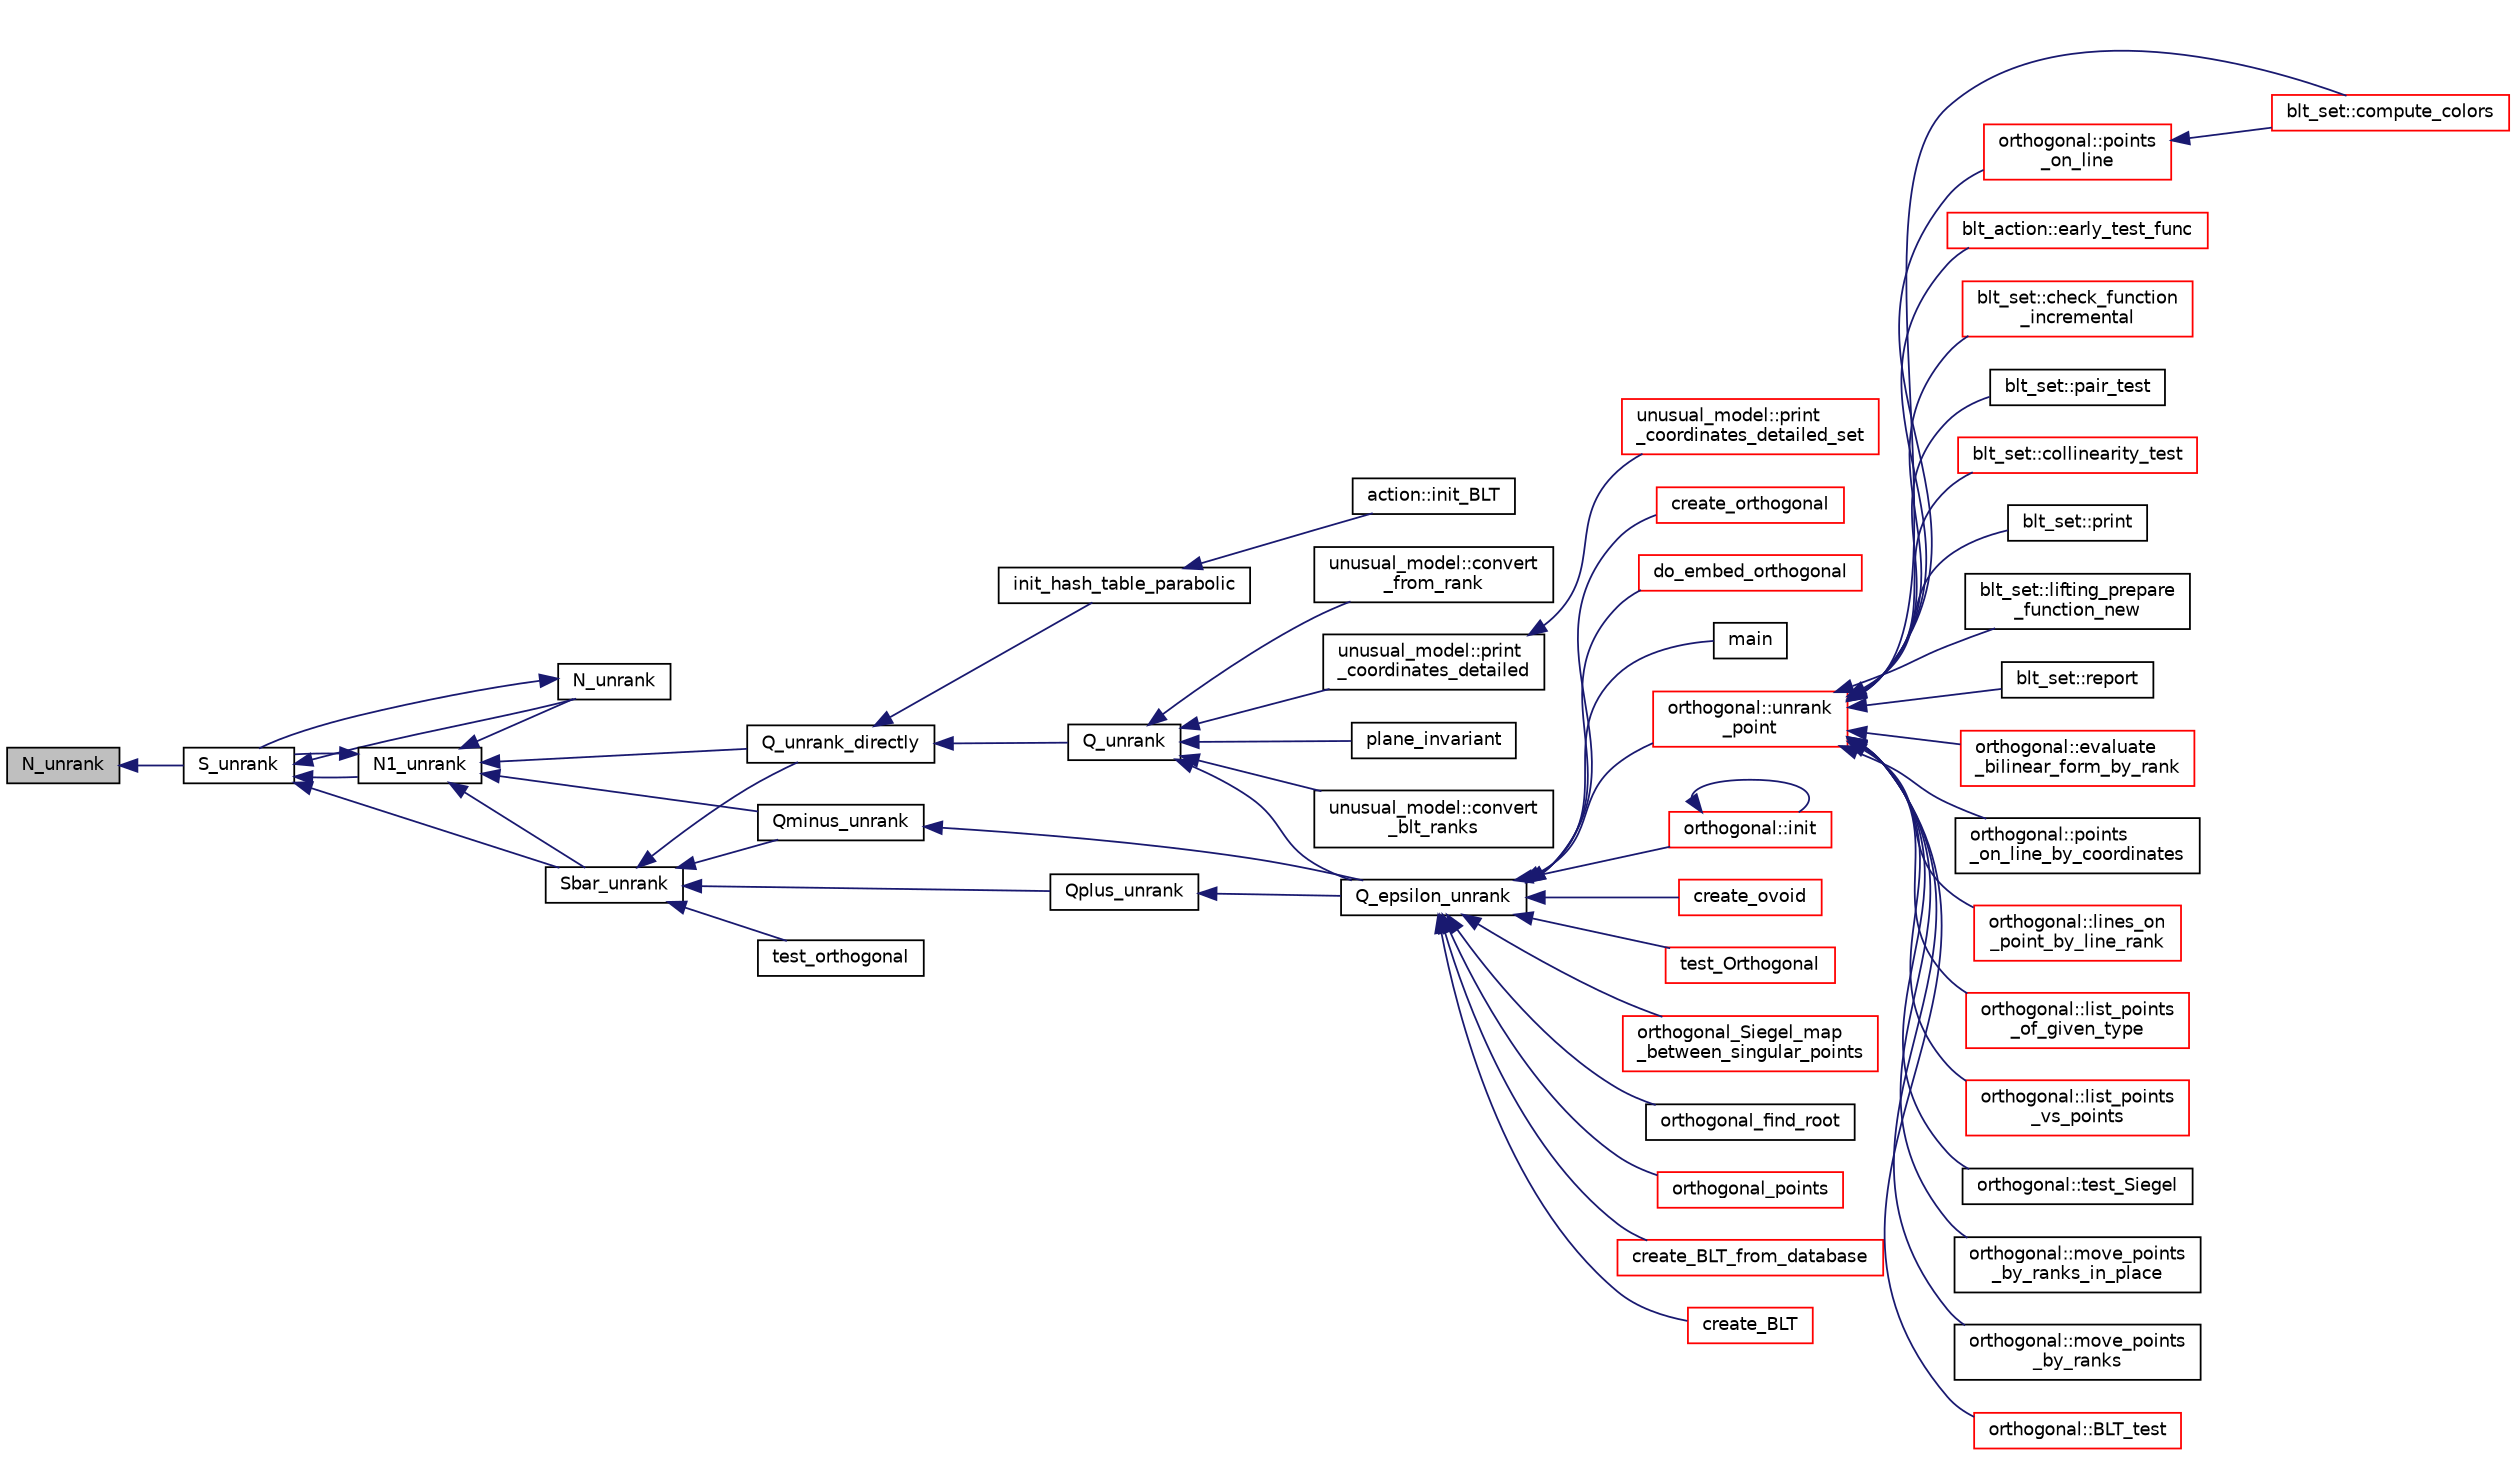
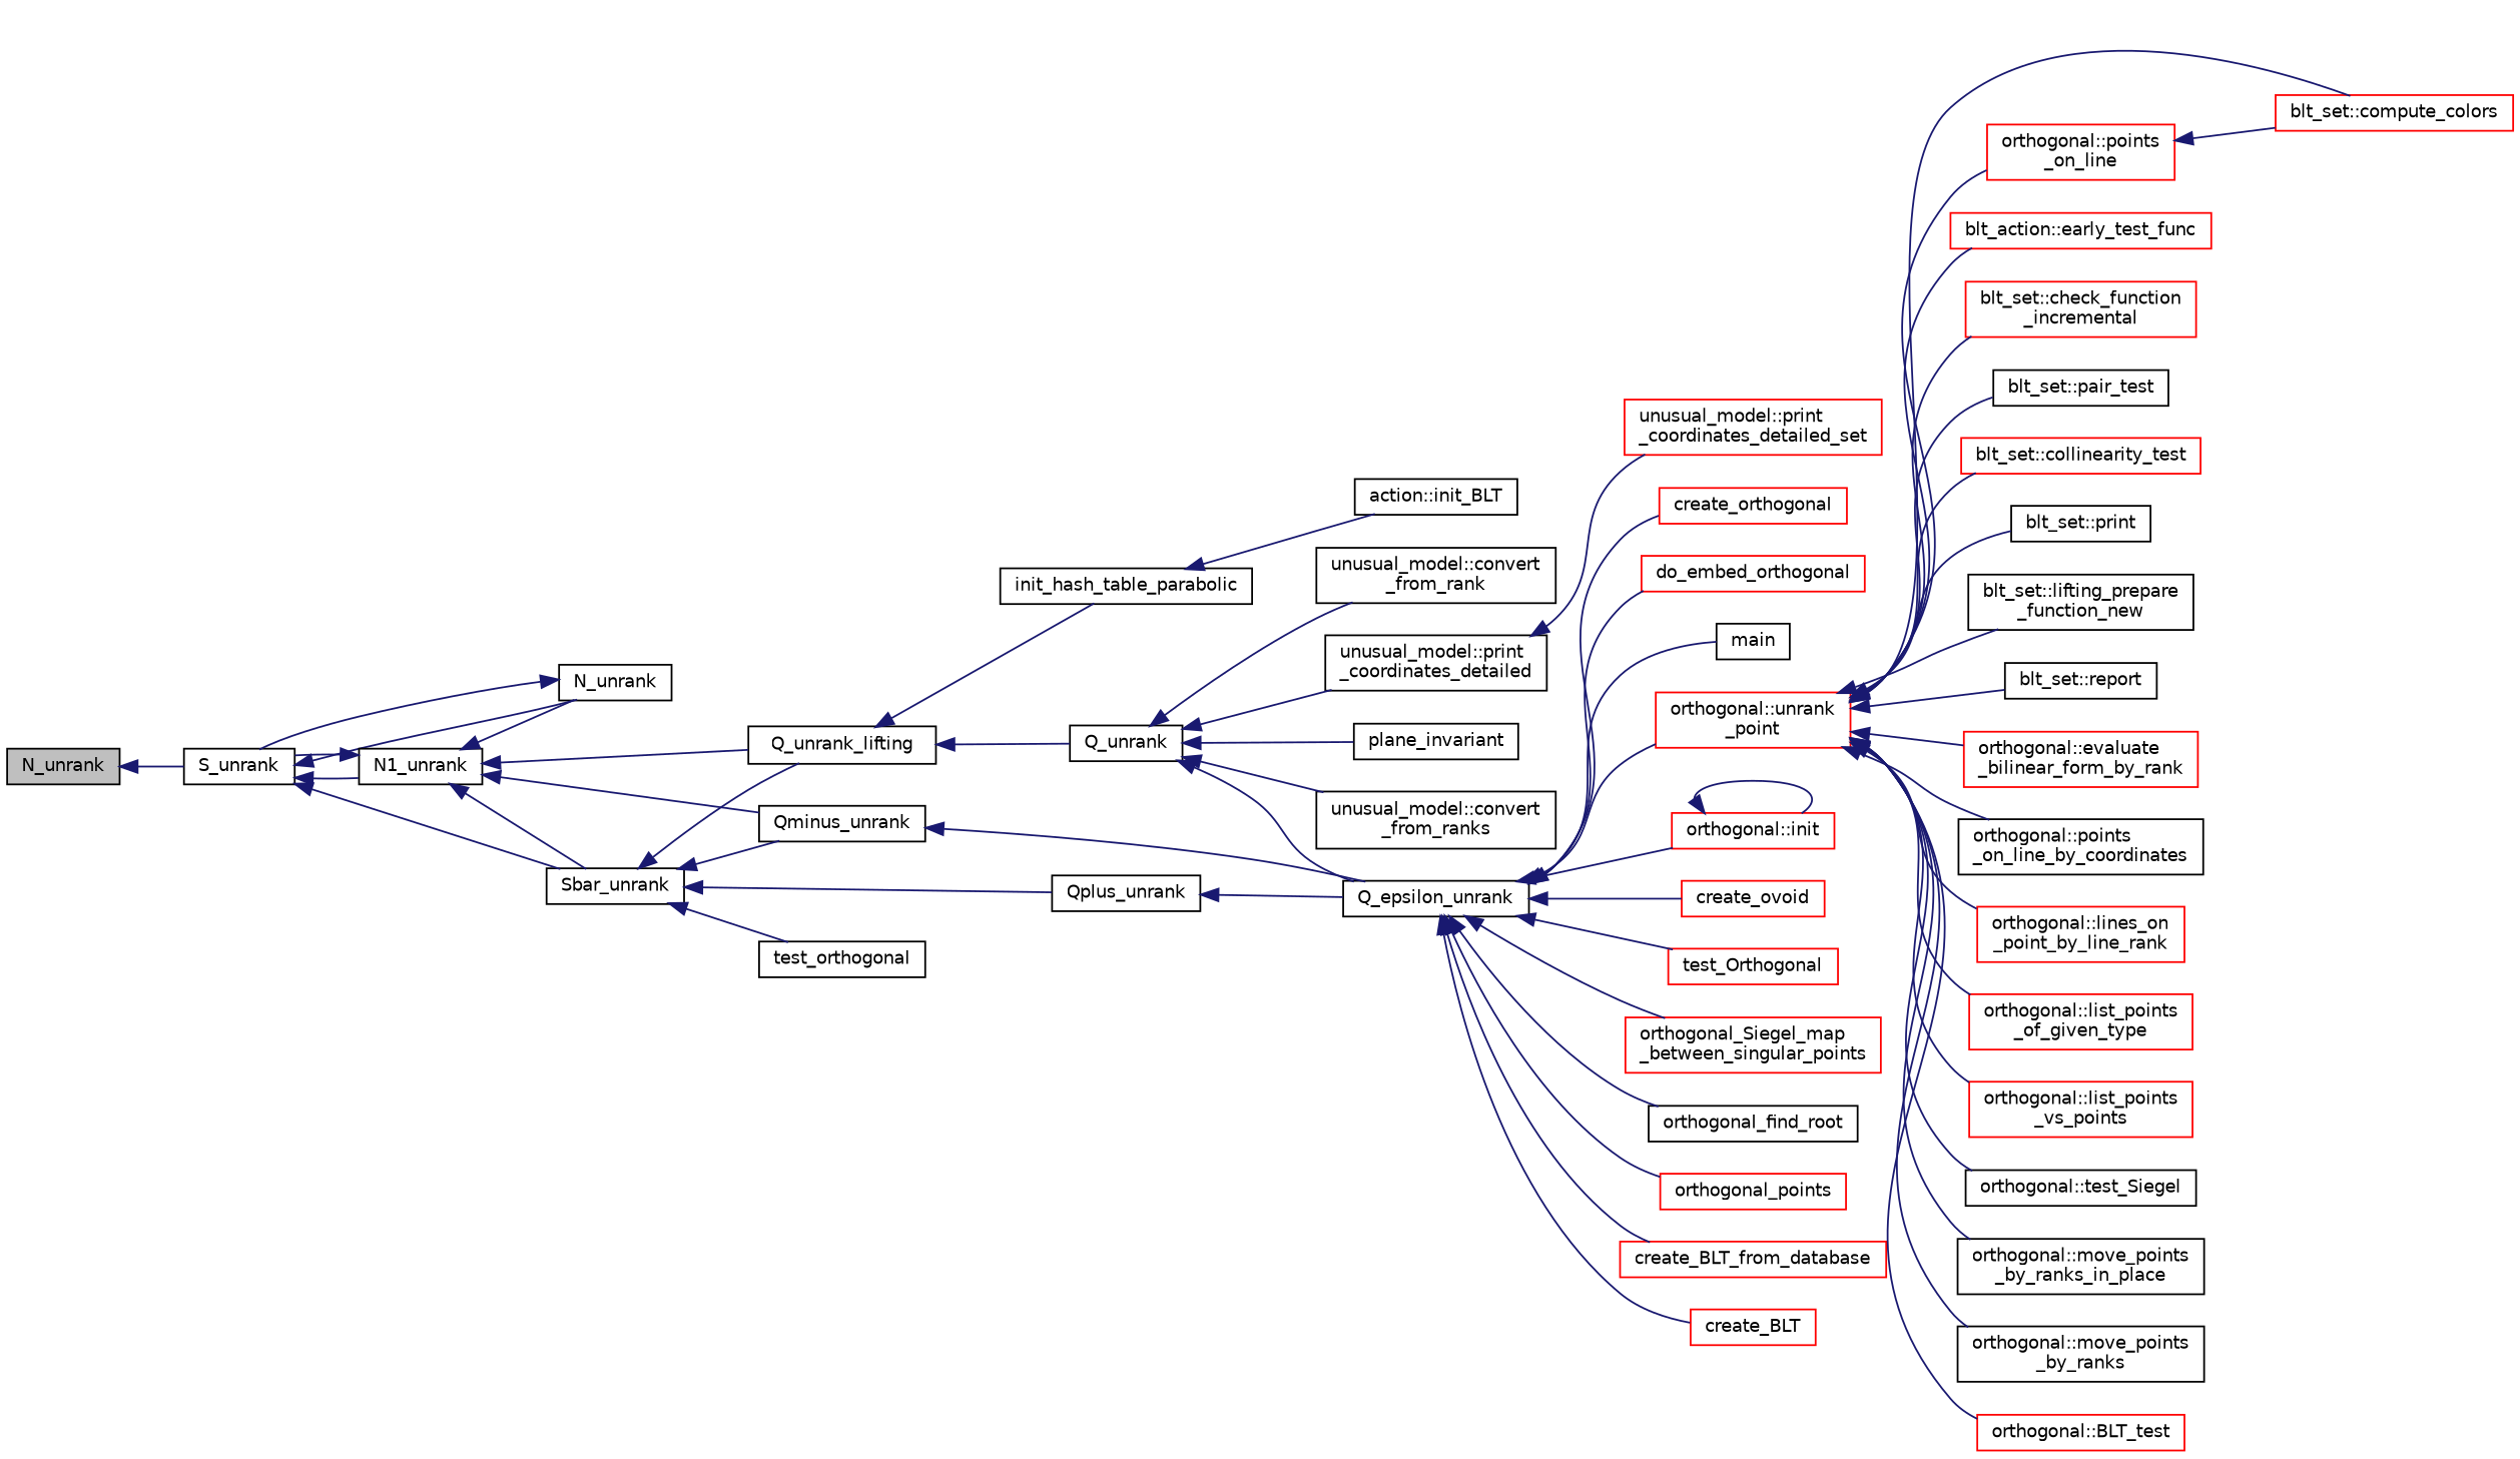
  digraph {
    rankdir=LR
    node [color=black fillcolor=white fontname=Helvetica fontsize=10 shape=record style=filled]
    edge [color=midnightblue dir=back fontname=Helvetica fontsize=10 labelfontname=Helvetica labelfontsize=10 style=solid]
    n1 [fillcolor=grey75 fontcolor=black height=0.2 label=N_unrank width=0.4]
    n2 [height=0.2 label=S_unrank width=0.4]
    n3 [height=0.2 label=N_unrank width=0.4]
    n4 [height=0.2 label=N1_unrank width=0.4]
    n5 [height=0.2 label=Sbar_unrank width=0.4]
-   n6 [height=0.2 label=Q_unrank_directly width=0.4]
+   n6 [height=0.2 label=Q_unrank_lifting width=0.4]
    n7 [height=0.2 label=Qminus_unrank width=0.4]
    n8 [height=0.2 label=Qplus_unrank width=0.4]
    n9 [height=0.2 label=test_orthogonal width=0.4]
    n10 [height=0.2 label=init_hash_table_parabolic width=0.4]
    n11 [height=0.2 label=Q_unrank width=0.4]
    n12 [height=0.2 label=Q_epsilon_unrank width=0.4]
    n13 [height=0.2 label="action::init_BLT" width=0.4]
    n14 [height=0.2 label=plane_invariant width=0.4]
-   n15 [height=0.2 label="unusual_model::convert\l_blt_ranks" width=0.4]
+   n15 [height=0.2 label="unusual_model::convert\l_from_ranks" width=0.4]
    n16 [height=0.2 label="unusual_model::convert\l_from_rank" width=0.4]
    n17 [height=0.2 label="unusual_model::print\l_coordinates_detailed" width=0.4]
    n18 [height=0.2 label=main width=0.4]
    n19 [color=red height=0.2 label="orthogonal::unrank\l_point" width=0.4]
    n20 [color=red height=0.2 label="orthogonal::init" width=0.4]
    n21 [color=red height=0.2 label=create_ovoid width=0.4]
    n22 [color=red height=0.2 label=test_Orthogonal width=0.4]
    n23 [color=red height=0.2 label="orthogonal_Siegel_map\l_between_singular_points" width=0.4]
    n24 [height=0.2 label=orthogonal_find_root width=0.4]
    n25 [color=red height=0.2 label=orthogonal_points width=0.4]
    n26 [color=red height=0.2 label=create_BLT_from_database width=0.4]
    n27 [color=red height=0.2 label=create_BLT width=0.4]
    n28 [color=red height=0.2 label=create_orthogonal width=0.4]
    n29 [color=red height=0.2 label=do_embed_orthogonal width=0.4]
    n30 [color=red height=0.2 label="unusual_model::print\l_coordinates_detailed_set" width=0.4]
    n31 [color=red height=0.2 label="blt_set::compute_colors" width=0.4]
    n32 [color=red height=0.2 label="blt_action::early_test_func" width=0.4]
    n33 [color=red height=0.2 label="blt_set::check_function\l_incremental" width=0.4]
    n34 [height=0.2 label="blt_set::pair_test" width=0.4]
    n35 [color=red height=0.2 label="blt_set::collinearity_test" width=0.4]
    n36 [height=0.2 label="blt_set::print" width=0.4]
    n37 [height=0.2 label="blt_set::lifting_prepare\l_function_new" width=0.4]
    n38 [height=0.2 label="blt_set::report" width=0.4]
    n39 [color=red height=0.2 label="orthogonal::evaluate\l_bilinear_form_by_rank" width=0.4]
    n40 [color=red height=0.2 label="orthogonal::points\l_on_line" width=0.4]
    n41 [height=0.2 label="orthogonal::points\l_on_line_by_coordinates" width=0.4]
    n42 [color=red height=0.2 label="orthogonal::lines_on\l_point_by_line_rank" width=0.4]
    n43 [color=red height=0.2 label="orthogonal::list_points\l_of_given_type" width=0.4]
    n44 [color=red height=0.2 label="orthogonal::list_points\l_vs_points" width=0.4]
    n45 [height=0.2 label="orthogonal::test_Siegel" width=0.4]
    n46 [height=0.2 label="orthogonal::move_points\l_by_ranks_in_place" width=0.4]
    n47 [height=0.2 label="orthogonal::move_points\l_by_ranks" width=0.4]
    n48 [color=red height=0.2 label="orthogonal::BLT_test" width=0.4]
    n1 -> n2
    n2 -> n3
    n2 -> n4
    n2 -> n5
    n3 -> n2
    n4 -> n2
    n4 -> n3
    n4 -> n5
    n4 -> n6
    n4 -> n7
    n5 -> n6
    n5 -> n7
    n5 -> n8
    n5 -> n9
    n6 -> n10
    n6 -> n11
    n7 -> n12
    n8 -> n12
    n10 -> n13
    n11 -> n12
    n11 -> n14
    n11 -> n15
    n11 -> n16
    n11 -> n17
    n12 -> n18
    n12 -> n19
    n12 -> n20
    n12 -> n21
    n12 -> n22
    n12 -> n23
    n12 -> n24
    n12 -> n25
    n12 -> n26
    n12 -> n27
    n12 -> n28
    n12 -> n29
    n17 -> n30
    n19 -> n31
    n19 -> n32
    n19 -> n33
    n19 -> n34
    n19 -> n35
    n19 -> n36
    n19 -> n37
    n19 -> n38
    n19 -> n39
    n19 -> n40
    n19 -> n41
    n19 -> n42
    n19 -> n43
    n19 -> n44
    n19 -> n45
    n19 -> n46
    n19 -> n47
    n19 -> n48
    n20 -> n20
    n40 -> n31
  }
